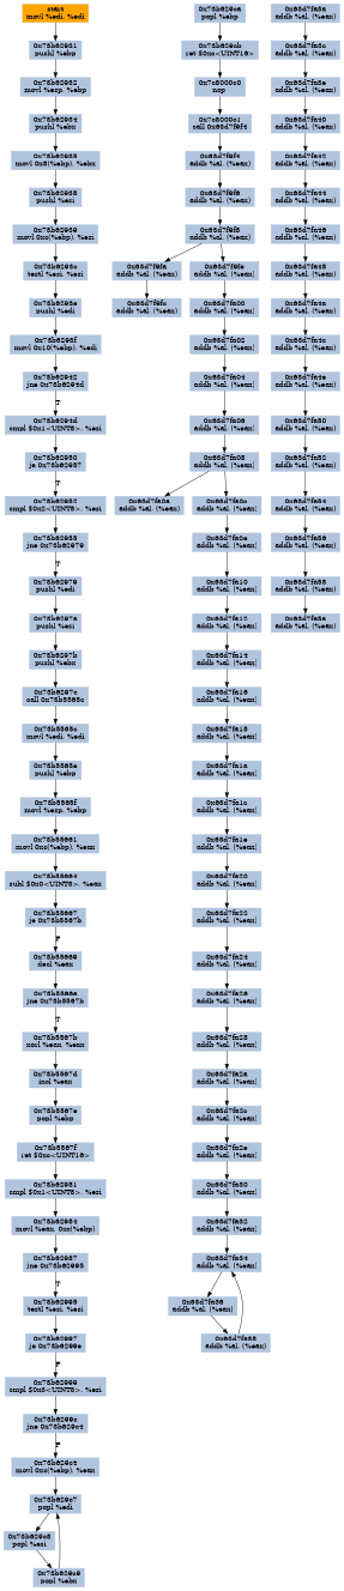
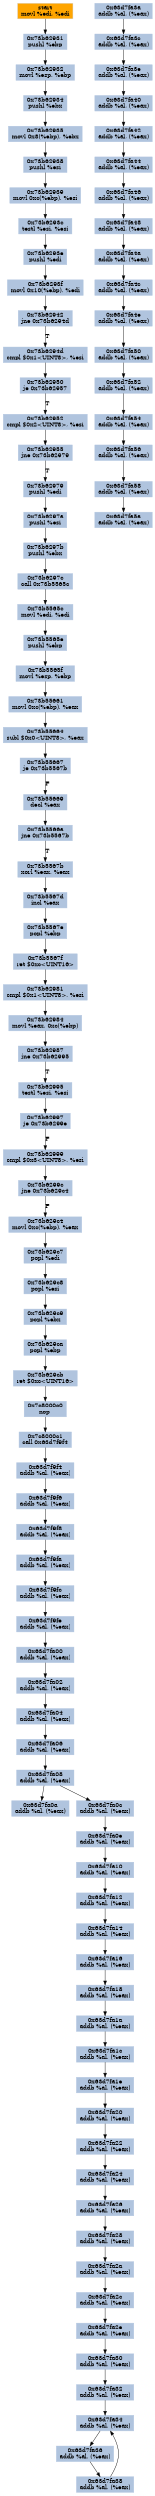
  digraph {
    node [color=lightsteelblue fillcolor=lightsteelblue shape=rectangle style=filled]
    edge [color="#000000"]
    n1 [color=lightgrey fillcolor=orange label="start\nmovl %edi, %edi"]
    n2 [label="0x73b62931\npushl %ebp"]
    n3 [label="0x73b62932\nmovl %esp, %ebp"]
    n4 [label="0x73b62934\npushl %ebx"]
    n5 [label="0x73b62935\nmovl 0x8(%ebp), %ebx"]
    n6 [label="0x73b62938\npushl %esi"]
    n7 [label="0x73b62939\nmovl 0xc(%ebp), %esi"]
    n8 [label="0x73b6293c\ntestl %esi, %esi"]
    n9 [label="0x73b6293e\npushl %edi"]
    n10 [label="0x73b6293f\nmovl 0x10(%ebp), %edi"]
    n11 [label="0x73b62942\njne 0x73b6294d"]
    n12 [label="0x73b6294d\ncmpl $0x1<UINT8>, %esi"]
    n13 [label="0x73b62950\nje 0x73b62957"]
    n14 [label="0x73b62952\ncmpl $0x2<UINT8>, %esi"]
    n15 [label="0x73b62955\njne 0x73b62979"]
    n16 [label="0x73b62979\npushl %edi"]
    n17 [label="0x73b6297a\npushl %esi"]
    n18 [label="0x73b6297b\npushl %ebx"]
    n19 [label="0x73b6297c\ncall 0x73b5565c"]
    n20 [label="0x73b5565c\nmovl %edi, %edi"]
    n21 [label="0x73b5565e\npushl %ebp"]
    n22 [label="0x73b5565f\nmovl %esp, %ebp"]
    n23 [label="0x73b55661\nmovl 0xc(%ebp), %eax"]
    n24 [label="0x73b55664\nsubl $0x0<UINT8>, %eax"]
    n25 [label="0x73b55667\nje 0x73b5567b"]
    n26 [label="0x73b55669\ndecl %eax"]
    n27 [label="0x73b5566a\njne 0x73b5567b"]
    n28 [label="0x73b5567b\nxorl %eax, %eax"]
    n29 [label="0x73b5567d\nincl %eax"]
    n30 [label="0x73b5567e\npopl %ebp"]
    n31 [label="0x73b5567f\nret $0xc<UINT16>"]
    n32 [label="0x73b62981\ncmpl $0x1<UINT8>, %esi"]
    n33 [label="0x73b62984\nmovl %eax, 0xc(%ebp)"]
    n34 [label="0x73b62987\njne 0x73b62995"]
    n35 [label="0x73b62995\ntestl %esi, %esi"]
    n36 [label="0x73b62997\nje 0x73b6299e"]
    n37 [label="0x73b62999\ncmpl $0x3<UINT8>, %esi"]
    n38 [label="0x73b6299c\njne 0x73b629c4"]
    n39 [label="0x73b629c4\nmovl 0xc(%ebp), %eax"]
    n40 [label="0x73b629c7\npopl %edi"]
    n41 [label="0x73b629c8\npopl %esi"]
    n42 [label="0x73b629c9\npopl %ebx"]
    n43 [label="0x73b629ca\npopl %ebp"]
    n44 [label="0x73b629cb\nret $0xc<UINT16>"]
    n45 [label="0x7c8000c0\nnop "]
    n46 [label="0x7c8000c1\ncall 0x63d7f9f4"]
    n47 [label="0x63d7f9f4\naddb %al, (%eax)"]
    n48 [label="0x63d7f9f6\naddb %al, (%eax)"]
    n49 [label="0x63d7f9f8\naddb %al, (%eax)"]
    n50 [label="0x63d7f9fa\naddb %al, (%eax)"]
    n51 [label="0x63d7f9fc\naddb %al, (%eax)"]
    n52 [label="0x63d7f9fe\naddb %al, (%eax)"]
    n53 [label="0x63d7fa00\naddb %al, (%eax)"]
    n54 [label="0x63d7fa02\naddb %al, (%eax)"]
    n55 [label="0x63d7fa04\naddb %al, (%eax)"]
    n56 [label="0x63d7fa06\naddb %al, (%eax)"]
    n57 [label="0x63d7fa08\naddb %al, (%eax)"]
    n58 [label="0x63d7fa0a\naddb %al, (%eax)"]
    n59 [label="0x63d7fa0c\naddb %al, (%eax)"]
    n60 [label="0x63d7fa0e\naddb %al, (%eax)"]
    n61 [label="0x63d7fa10\naddb %al, (%eax)"]
    n62 [label="0x63d7fa12\naddb %al, (%eax)"]
    n63 [label="0x63d7fa14\naddb %al, (%eax)"]
    n64 [label="0x63d7fa16\naddb %al, (%eax)"]
    n65 [label="0x63d7fa18\naddb %al, (%eax)"]
    n66 [label="0x63d7fa1a\naddb %al, (%eax)"]
    n67 [label="0x63d7fa1c\naddb %al, (%eax)"]
    n68 [label="0x63d7fa1e\naddb %al, (%eax)"]
    n69 [label="0x63d7fa20\naddb %al, (%eax)"]
    n70 [label="0x63d7fa22\naddb %al, (%eax)"]
    n71 [label="0x63d7fa24\naddb %al, (%eax)"]
    n72 [label="0x63d7fa26\naddb %al, (%eax)"]
    n73 [label="0x63d7fa28\naddb %al, (%eax)"]
    n74 [label="0x63d7fa2a\naddb %al, (%eax)"]
    n75 [label="0x63d7fa2c\naddb %al, (%eax)"]
    n76 [label="0x63d7fa2e\naddb %al, (%eax)"]
    n77 [label="0x63d7fa30\naddb %al, (%eax)"]
    n78 [label="0x63d7fa32\naddb %al, (%eax)"]
    n79 [label="0x63d7fa34\naddb %al, (%eax)"]
    n80 [label="0x63d7fa36\naddb %al, (%eax)"]
    n81 [label="0x63d7fa38\naddb %al, (%eax)"]
    n82 [label="0x63d7fa3a\naddb %al, (%eax)"]
    n83 [label="0x63d7fa3c\naddb %al, (%eax)"]
    n84 [label="0x63d7fa3e\naddb %al, (%eax)"]
    n85 [label="0x63d7fa40\naddb %al, (%eax)"]
    n86 [label="0x63d7fa42\naddb %al, (%eax)"]
    n87 [label="0x63d7fa44\naddb %al, (%eax)"]
    n88 [label="0x63d7fa46\naddb %al, (%eax)"]
    n89 [label="0x63d7fa48\naddb %al, (%eax)"]
    n90 [label="0x63d7fa4a\naddb %al, (%eax)"]
    n91 [label="0x63d7fa4c\naddb %al, (%eax)"]
    n92 [label="0x63d7fa4e\naddb %al, (%eax)"]
    n93 [label="0x63d7fa50\naddb %al, (%eax)"]
    n94 [label="0x63d7fa52\naddb %al, (%eax)"]
    n95 [label="0x63d7fa54\naddb %al, (%eax)"]
    n96 [label="0x63d7fa56\naddb %al, (%eax)"]
    n97 [label="0x63d7fa58\naddb %al, (%eax)"]
    n98 [label="0x63d7fa5a\naddb %al, (%eax)"]
    n1 -> n2
    n2 -> n3
    n3 -> n4
    n4 -> n5
    n5 -> n6
    n6 -> n7
    n7 -> n8
    n8 -> n9
    n9 -> n10
    n10 -> n11
    n11 -> n12 [label=T]
    n12 -> n13
    n13 -> n14 [label=T]
    n14 -> n15
    n15 -> n16 [label=T]
    n16 -> n17
    n17 -> n18
    n18 -> n19
    n19 -> n20
    n20 -> n21
    n21 -> n22
    n22 -> n23
    n23 -> n24
    n24 -> n25
    n25 -> n26 [label=F]
    n26 -> n27
    n27 -> n28 [label=T]
    n28 -> n29
    n29 -> n30
    n30 -> n31
    n31 -> n32
    n32 -> n33
    n33 -> n34
    n34 -> n35 [label=T]
    n35 -> n36
    n36 -> n37 [label=F]
    n37 -> n38
    n38 -> n39 [label=F]
    n39 -> n40
    n40 -> n41
    n41 -> n42
-   n42 -> n40
+   n42 -> n43
    n43 -> n44
    n44 -> n45
    n45 -> n46
    n46 -> n47
    n47 -> n48
    n48 -> n49
    n49 -> n50
    n50 -> n51
-   n49 -> n52
+   n51 -> n52
    n52 -> n53
    n53 -> n54
    n54 -> n55
    n55 -> n56
    n56 -> n57
    n57 -> n58
    n57 -> n59
    n59 -> n60
    n60 -> n61
    n61 -> n62
    n62 -> n63
    n63 -> n64
    n64 -> n65
    n65 -> n66
    n66 -> n67
    n67 -> n68
    n68 -> n69
    n69 -> n70
    n70 -> n71
    n71 -> n72
    n72 -> n73
    n73 -> n74
    n74 -> n75
    n75 -> n76
    n76 -> n77
    n77 -> n78
    n78 -> n79
    n79 -> n80
    n80 -> n81
    n81 -> n79
    n82 -> n83
    n83 -> n84
    n84 -> n85
    n85 -> n86
    n86 -> n87
    n87 -> n88
    n88 -> n89
    n89 -> n90
    n90 -> n91
    n91 -> n92
    n92 -> n93
    n93 -> n94
    n94 -> n95
    n95 -> n96
    n96 -> n97
    n97 -> n98
  }
